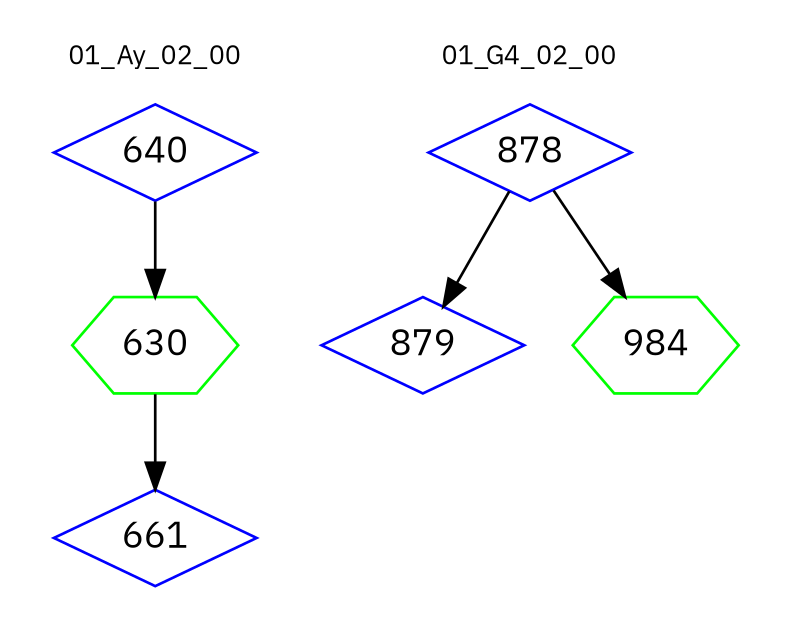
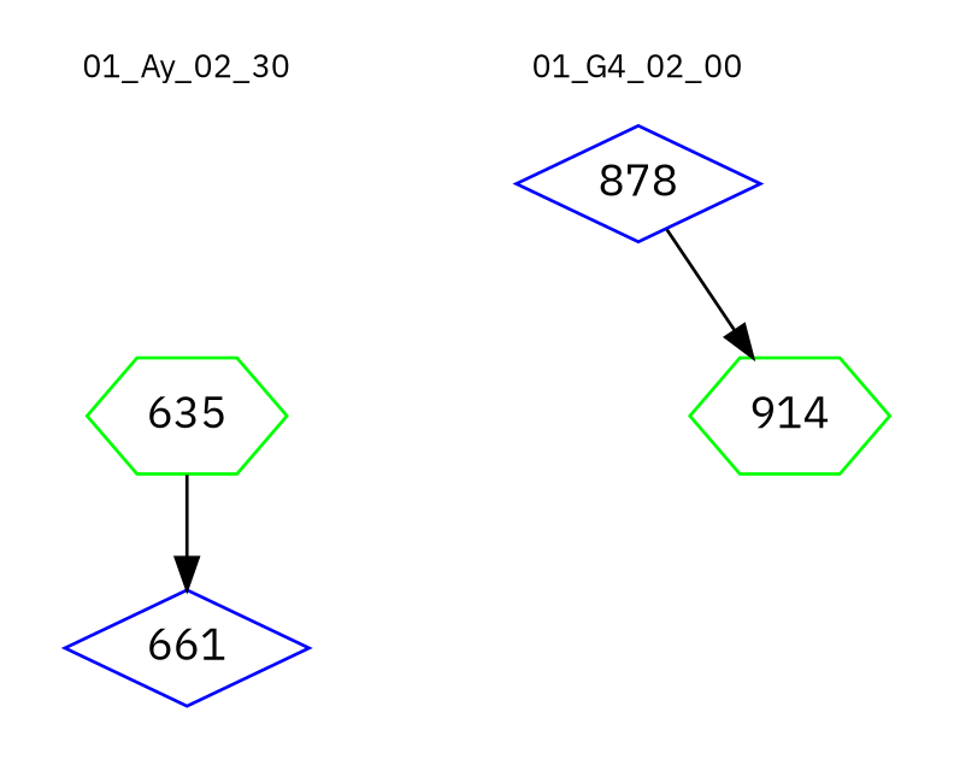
  digraph {
    fontname="IBM Plex Sans"
    node [color=blue fontname="IBM Plex Sans" shape=diamond]
    edge [color=black fontname="IBM Plex Sans"]
-   n1 [label=640]
-   n2 [color=green label=630 shape=hexagon]
+   n2 [color=green label=635 shape=hexagon]
    n3 [label=661]
    n4 [label=878]
-   n5 [label=879]
-   n6 [color=green label=984 shape=hexagon]
+   n6 [color=green label=914 shape=hexagon]
    subgraph cluster_1 {
      color=white
      fontsize=10
-     label="01_Ay_02_00"
-     n1
+     label="01_Ay_02_30"
      n2
      n3
    }
    subgraph cluster_2 {
      color=white
      fontsize=10
      label="01_G4_02_00"
      n4
-     n5
      n6
    }
-   n1 -> n2
    n2 -> n3
-   n4 -> n5
    n4 -> n6
  }
